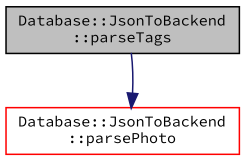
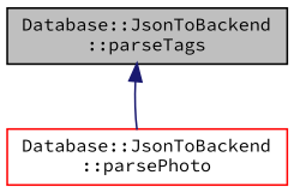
  digraph {
    rankdir=TB
    fontname="Source Code Pro"
    node [fontname="Source Code Pro" fontsize=10 shape=record style=filled]
    n1 [color=black fillcolor=grey75 fontcolor=black height=0.2 label="Database::JsonToBackend\l::parseTags" width=0.4]
    n2 [color=red fillcolor=white height=0.2 label="Database::JsonToBackend\l::parsePhoto" width=0.4]
-   n2 -> n1 [color=midnightblue dir=back fontname="Source Code Pro" fontsize=10 labelfontname=Helvetica labelfontsize=10 style=solid]
+   n1 -> n2 [color=midnightblue dir=back fontname="Source Code Pro" fontsize=10 labelfontname=Helvetica labelfontsize=10 style=solid]
  }
